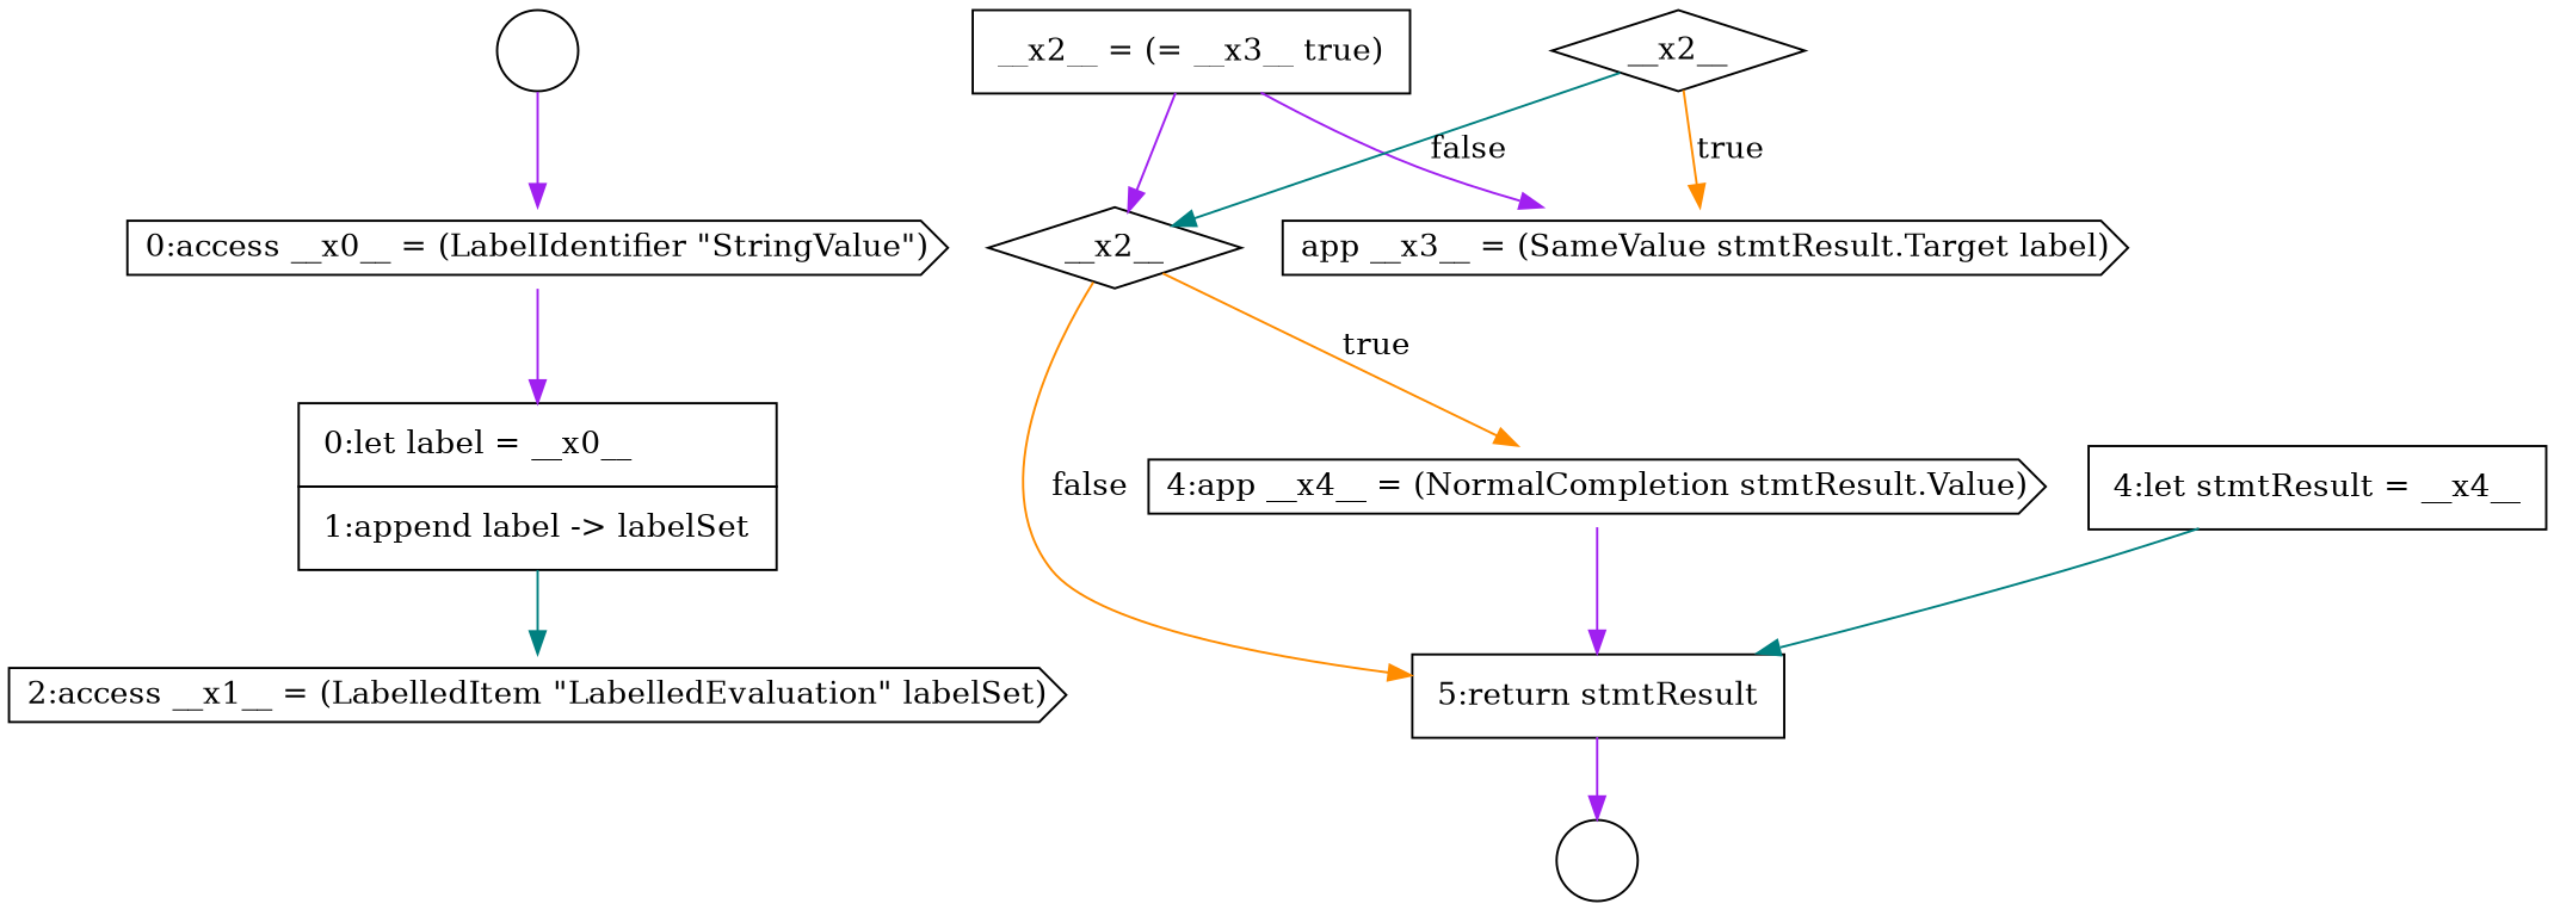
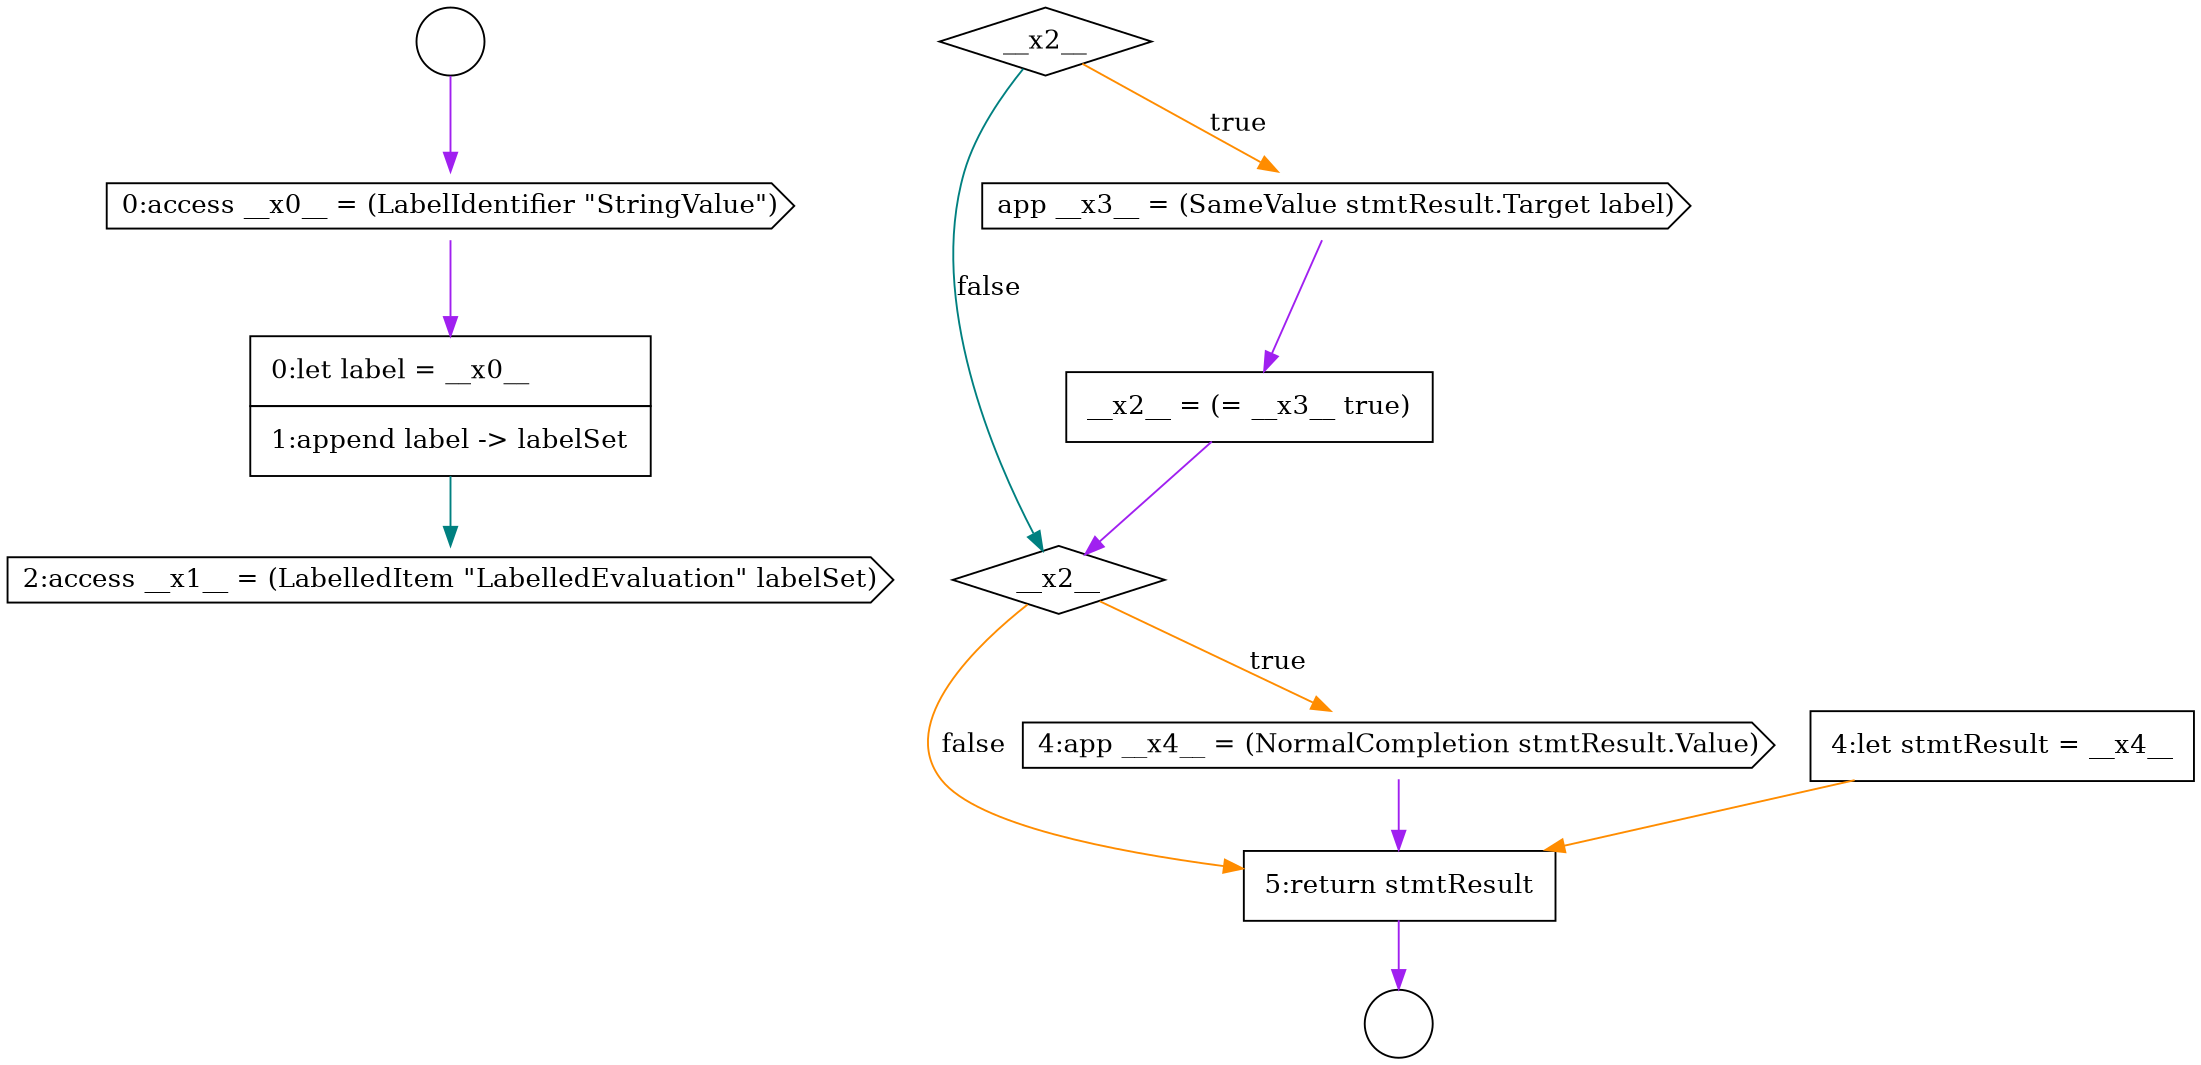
  digraph {
    node [color=black fillcolor=white shape=cds style=filled]
    edge [color=purple]
    n1 [label=<<font color="black">2:access __x1__ = (LabelledItem &quot;LabelledEvaluation&quot; labelSet)</font>>]
    n2 [label=" " shape=circle]
    n3 [label=<<font color="black">     <table border="0" cellborder="1" cellspacing="0" cellpadding="10">       <tr><td align="left">0:let label = __x0__</td></tr>       <tr><td align="left">1:append label -&gt; labelSet</td></tr>     </table>   </font>> margin=0 shape=none]
    n4 [label=<<font color="black">     <table border="0" cellborder="1" cellspacing="0" cellpadding="10">       <tr><td align="left">__x2__ = (= __x3__ true)</td></tr>     </table>   </font>> margin=0 shape=none]
    n5 [label=<<font color="black">__x2__</font>> shape=diamond]
    n6 [label=<<font color="black">     <table border="0" cellborder="1" cellspacing="0" cellpadding="10">       <tr><td align="left">5:return stmtResult</td></tr>     </table>   </font>> margin=0 shape=none]
    n7 [label=<<font color="black">4:app __x4__ = (NormalCompletion stmtResult.Value)</font>>]
    n8 [label=<<font color="black">__x2__</font>> shape=diamond]
    n9 [label=<<font color="black">app __x3__ = (SameValue stmtResult.Target label)</font>>]
    n10 [label=" " shape=circle]
    n11 [label=<<font color="black">0:access __x0__ = (LabelIdentifier &quot;StringValue&quot;)</font>>]
    n12 [label=<<font color="black">     <table border="0" cellborder="1" cellspacing="0" cellpadding="10">       <tr><td align="left">4:let stmtResult = __x4__</td></tr>     </table>   </font>> margin=0 shape=none]
    n3 -> n1 [color=teal]
    n4 -> n5
    n5 -> n6 [color=darkorange label=<<font color="black">false</font>>]
    n5 -> n7 [color=darkorange label=<<font color="black">true</font>>]
    n6 -> n2
    n7 -> n6
    n8 -> n5 [color=teal label=<<font color="black">false</font>>]
    n8 -> n9 [color=darkorange label=<<font color="black">true</font>>]
-   n4 -> n9
+   n9 -> n4
    n10 -> n11
    n11 -> n3
-   n12 -> n6 [color=teal]
+   n12 -> n6 [color=darkorange]
  }
